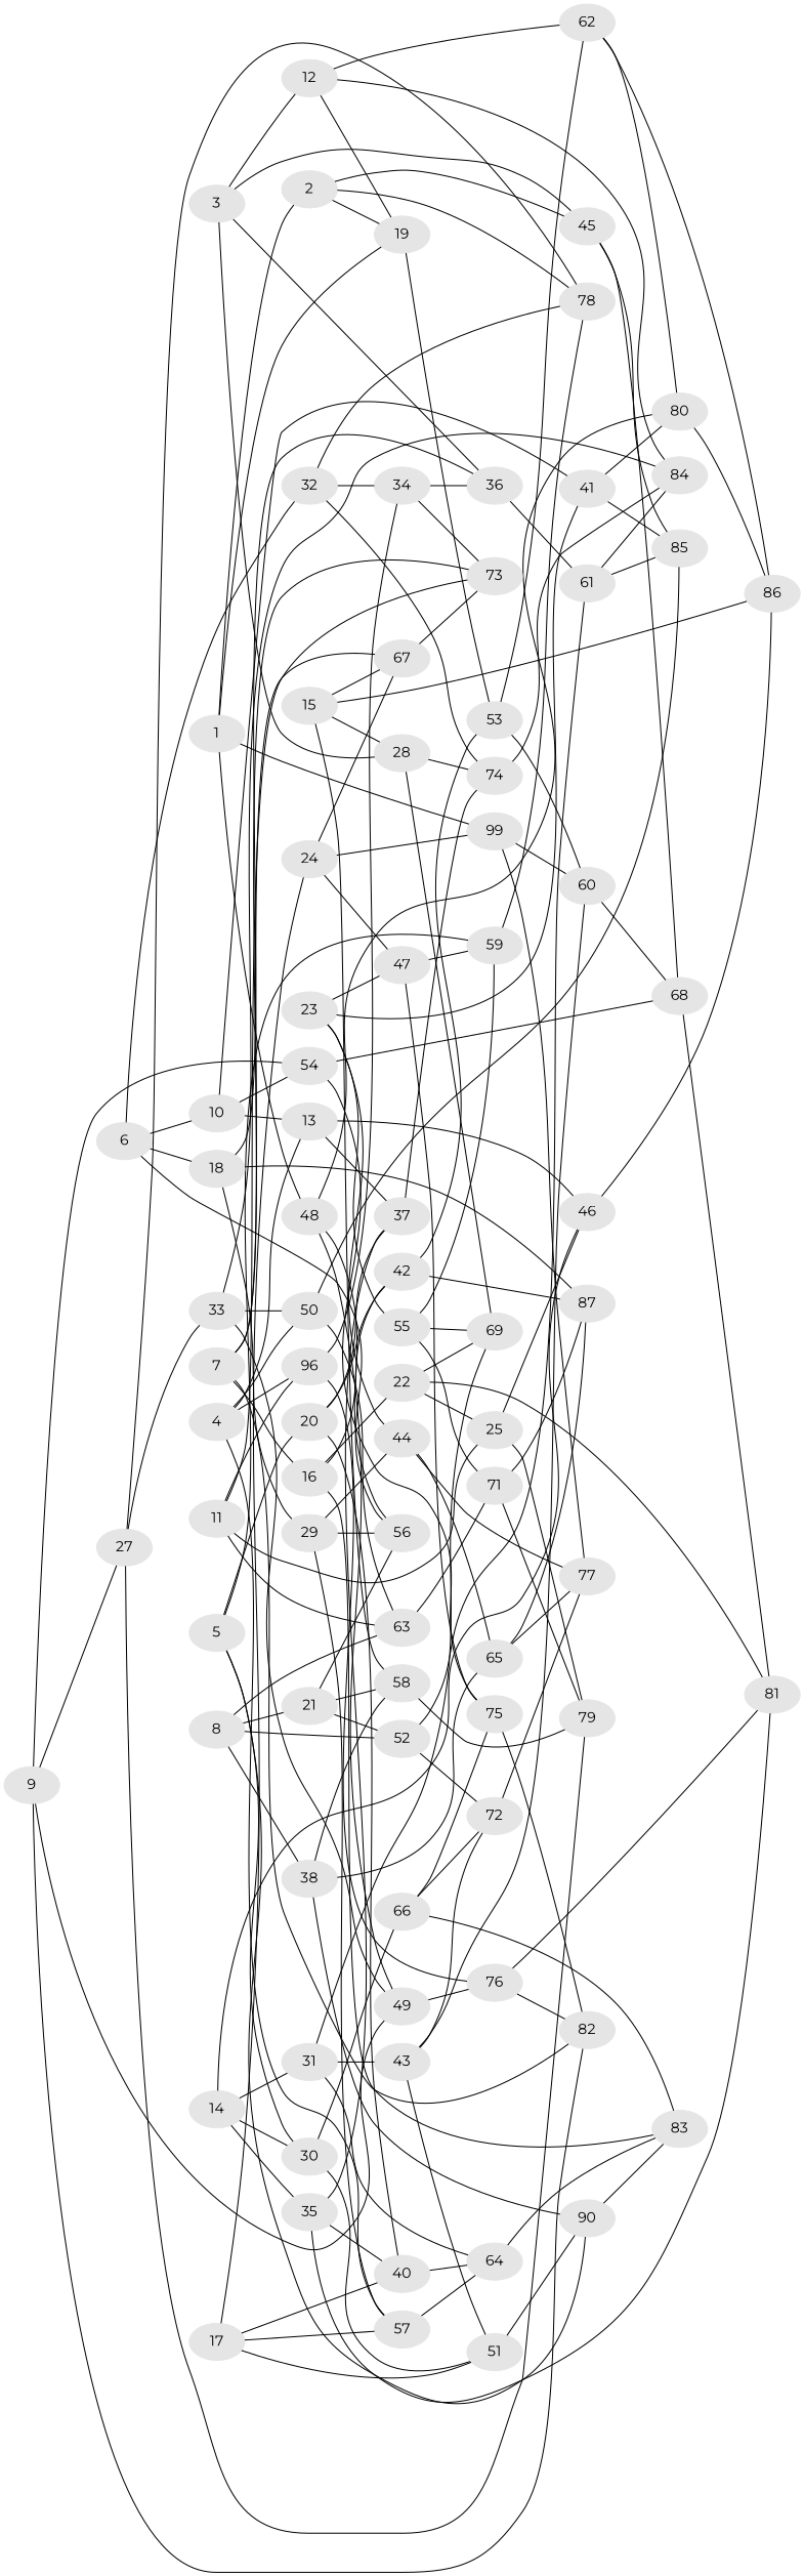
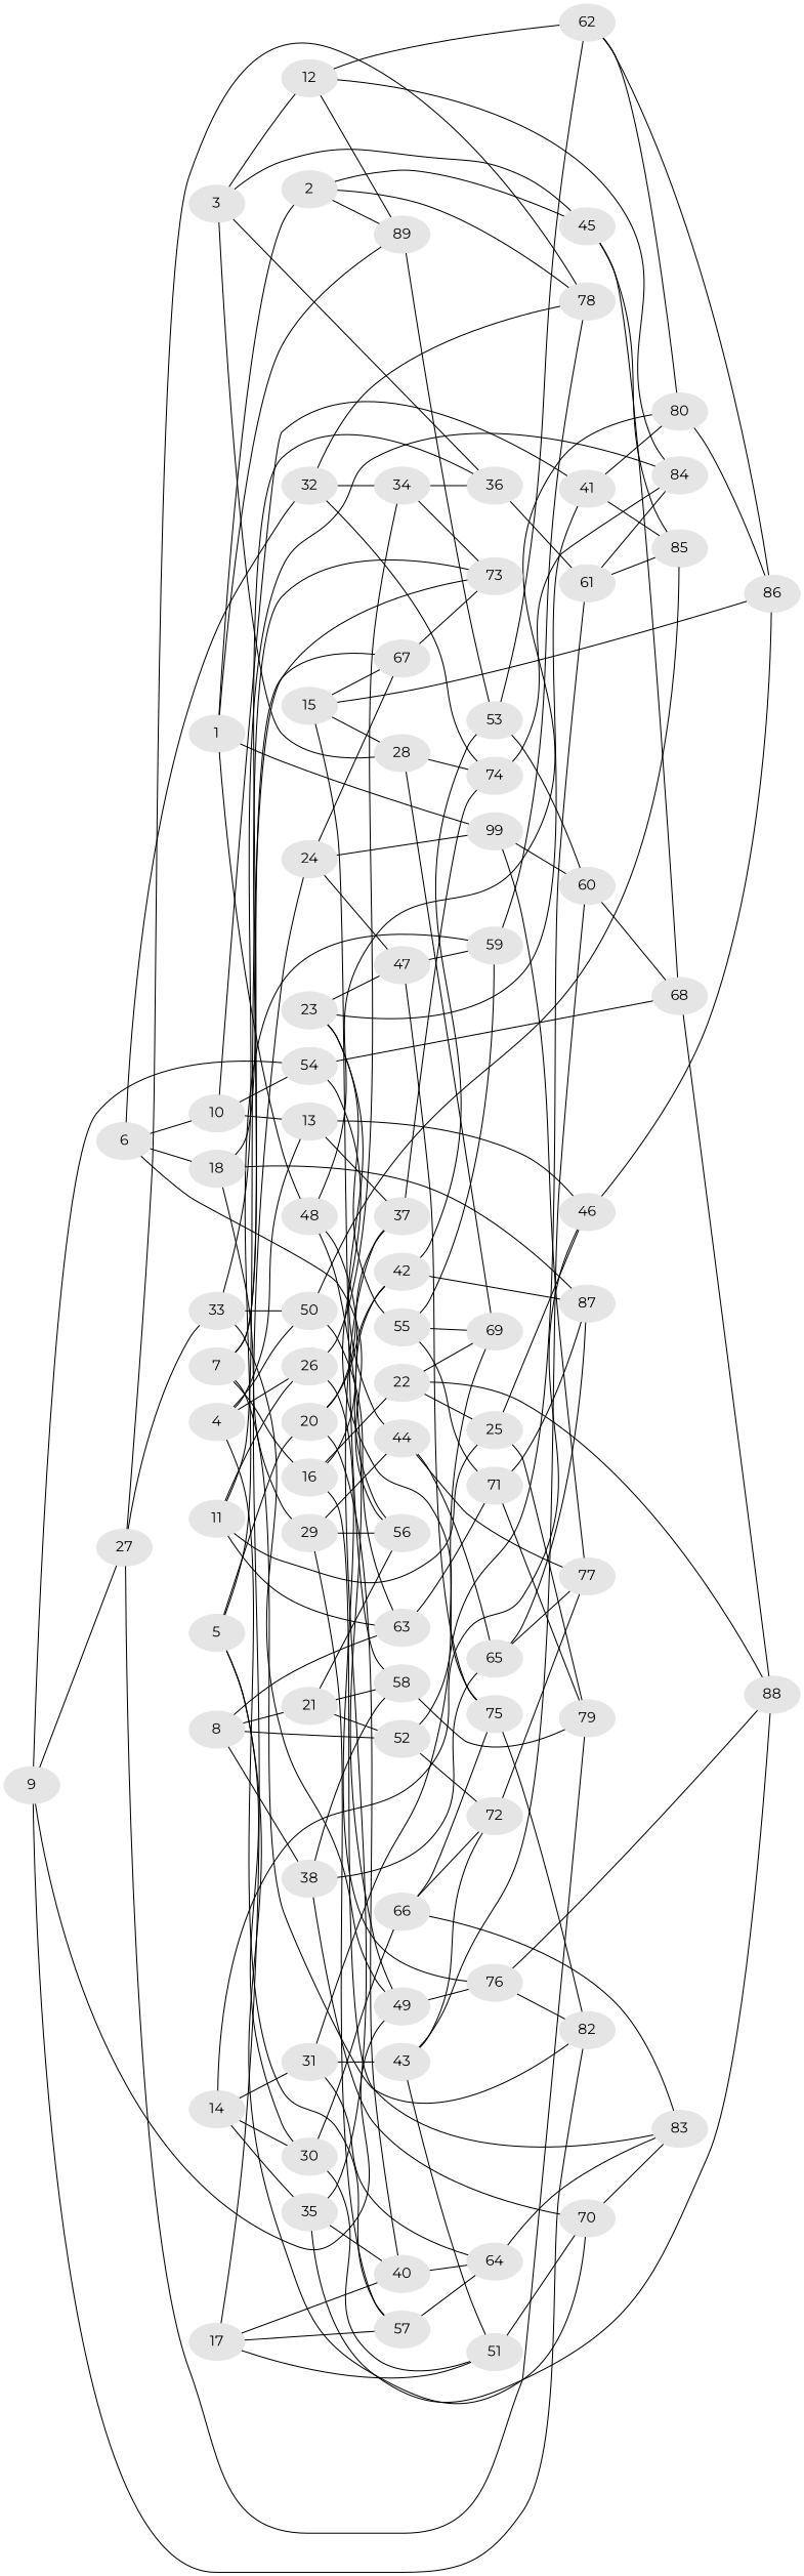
  graph {
    fontname=Montserrat
    rankdir=LR
    node [color=gray90 fontname=Montserrat style=filled]
    edge [fontname=Montserrat]
    1
    2
-   19
+   19 [label=89]
    n4 [label=99]
    48
    45
    78
    53
    60
    77
    56
    49
    80
    85
    68
    3
    12
    28
    36
    62
    84
    69
    74
    61
    4
    13
-   26 [label=96]
+   26
    50
    57
    37
    46
    34
    76
    63
    64
    5
    20
    30
    59
-   70 [label=90]
+   70
    42
    40
    51
    66
    83
    6
    10
    18
    32
    54
    41
    29
    87
    7
    16
    67
    73
    82
    22
    8
    21
    38
    52
    58
    65
    72
    71
    9
    27
    79
    33
    75
    11
    25
    86
    14
    31
    35
    43
-   81
+   81 [label=88]
    15
    17
    24
    47
    44
    23
    55
    1 -- 2
    1 -- 19
    1 -- n4
    1 -- 48
    2 -- 19
    2 -- 45
    2 -- 78
    19 -- 53
    n4 -- 60
    n4 -- 77
    48 -- 56
    48 -- 49
    48 -- 80
    45 -- 85
    45 -- 68
    53 -- 60
    53 -- 62
    60 -- 68
    49 -- 76
    80 -- 86
    68 -- 81
    3 -- 45
    3 -- 12
    3 -- 28
    3 -- 36
    12 -- 19
    12 -- 62
    12 -- 84
    28 -- 69
    28 -- 74
    36 -- 61
    62 -- 80
    62 -- 86
    74 -- 84
    61 -- 85
    61 -- 84
    4 -- 13
    4 -- 26
    4 -- 50
    4 -- 57
    13 -- 37
    13 -- 46
    26 -- 34
    26 -- 76
    50 -- 85
    50 -- 63
    57 -- 64
    37 -- 74
    46 -- 86
    34 -- 36
    34 -- 73
    76 -- 82
    76 -- 81
    63 -- 71
    64 -- 83
    5 -- 20
    5 -- 30
    5 -- 59
    5 -- 70
    20 -- 37
    20 -- 42
    20 -- 40
    30 -- 51
    30 -- 66
    59 -- 78
    70 -- 83
    42 -- 53
    42 -- 87
    40 -- 64
    51 -- 70
    66 -- 83
    66 -- 72
    66 -- 75
    6 -- 56
    6 -- 10
    6 -- 18
    6 -- 32
    10 -- 13
    10 -- 54
    10 -- 41
    18 -- 36
    18 -- 29
    18 -- 87
    32 -- 78
    32 -- 74
    32 -- 34
    54 -- 68
    54 -- 75
    41 -- 80
    41 -- 85
    29 -- 56
    29 -- 57
    29 -- 44
    7 -- 16
    7 -- 67
    7 -- 73
    7 -- 82
    16 -- 42
    16 -- 83
    16 -- 22
    67 -- 73
    22 -- 69
    22 -- 25
    22 -- 81
    8 -- 63
    8 -- 21
    8 -- 38
    8 -- 52
    21 -- 56
    21 -- 52
    21 -- 58
    38 -- 70
    38 -- 58
    38 -- 65
    52 -- 61
    52 -- 72
    58 -- 79
    65 -- 77
    65 -- 87
    72 -- 77
    71 -- 87
    71 -- 79
    9 -- 49
    9 -- 54
    9 -- 82
    9 -- 27
    27 -- 78
    27 -- 79
    27 -- 33
    33 -- 49
    33 -- 84
    33 -- 50
    75 -- 82
    11 -- 26
    11 -- 63
    11 -- 73
    11 -- 25
    25 -- 46
    25 -- 79
    14 -- 46
    14 -- 30
    14 -- 31
    14 -- 35
    31 -- 69
    31 -- 64
    31 -- 43
    35 -- 37
    35 -- 40
    35 -- 81
    43 -- 60
    43 -- 51
    43 -- 72
    15 -- 28
    15 -- 67
    15 -- 58
    15 -- 86
    17 -- 57
    17 -- 40
    17 -- 51
    17 -- 24
    24 -- n4
    24 -- 67
    24 -- 47
    47 -- 59
    47 -- 75
    44 -- 77
    44 -- 65
    23 -- 41
    23 -- 47
    23 -- 44
    23 -- 55
    55 -- 69
    55 -- 59
    55 -- 71
  }
